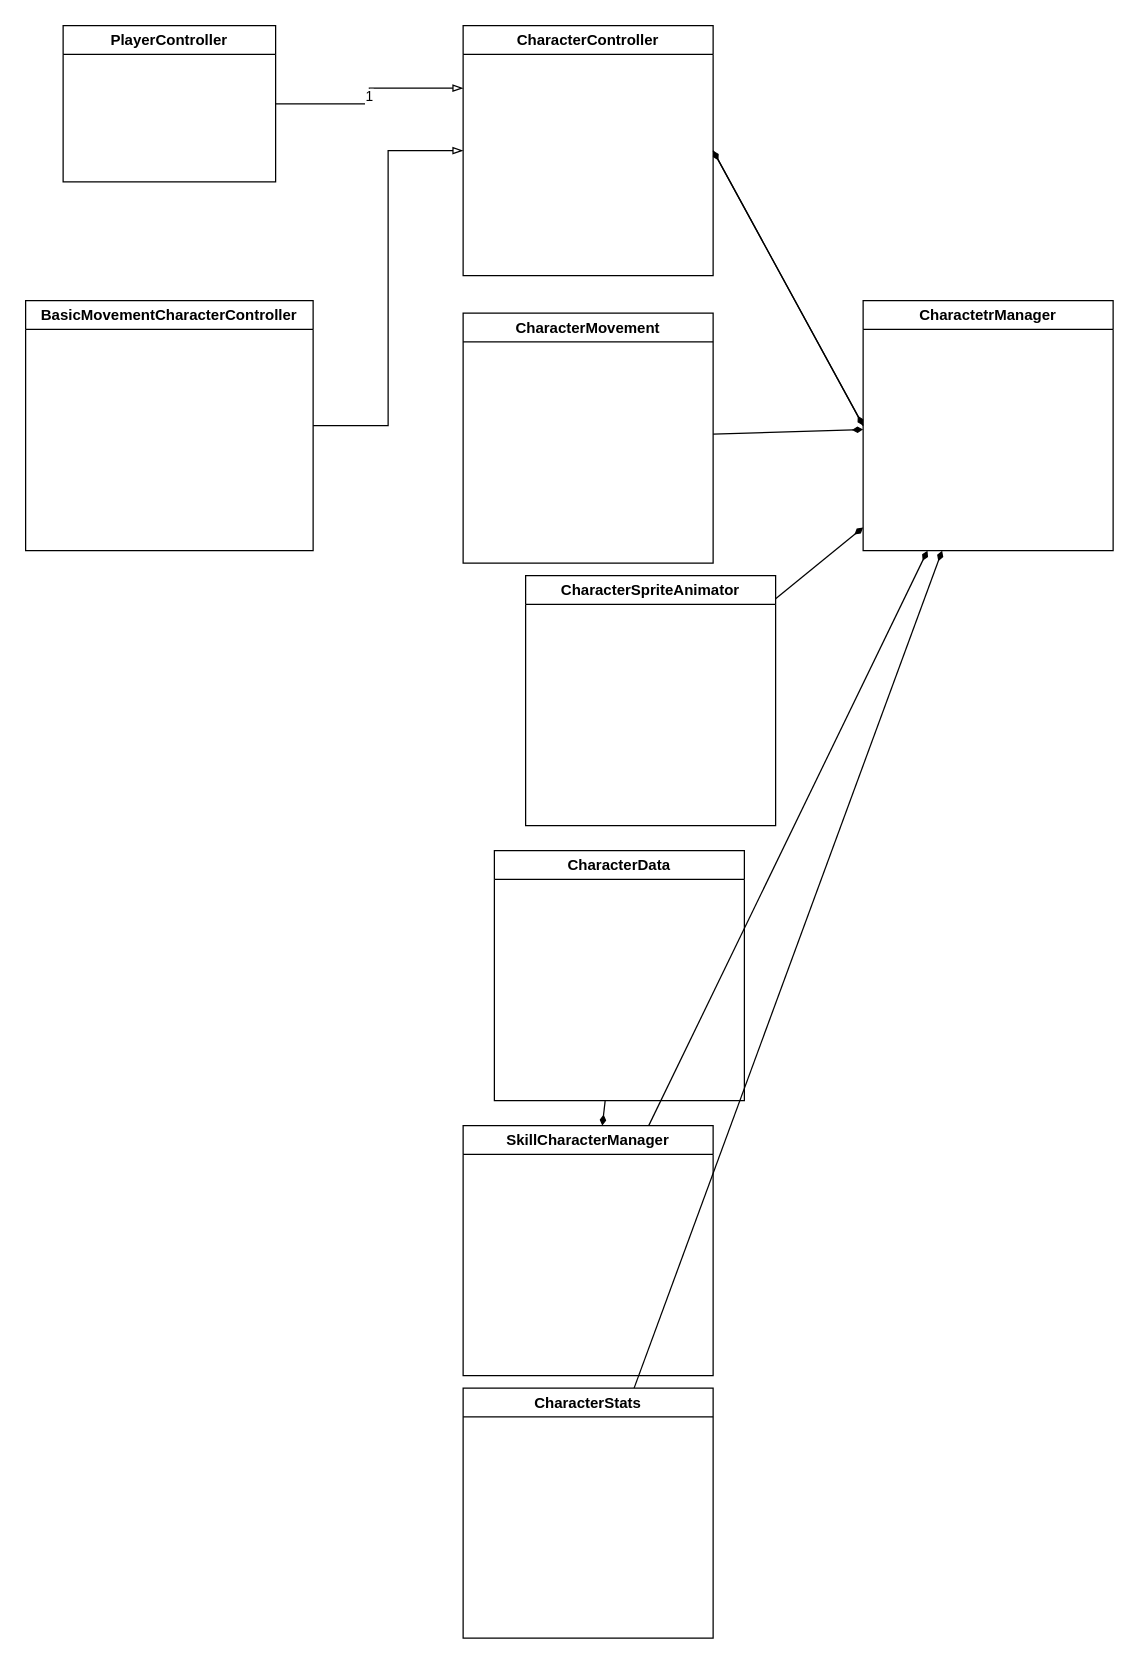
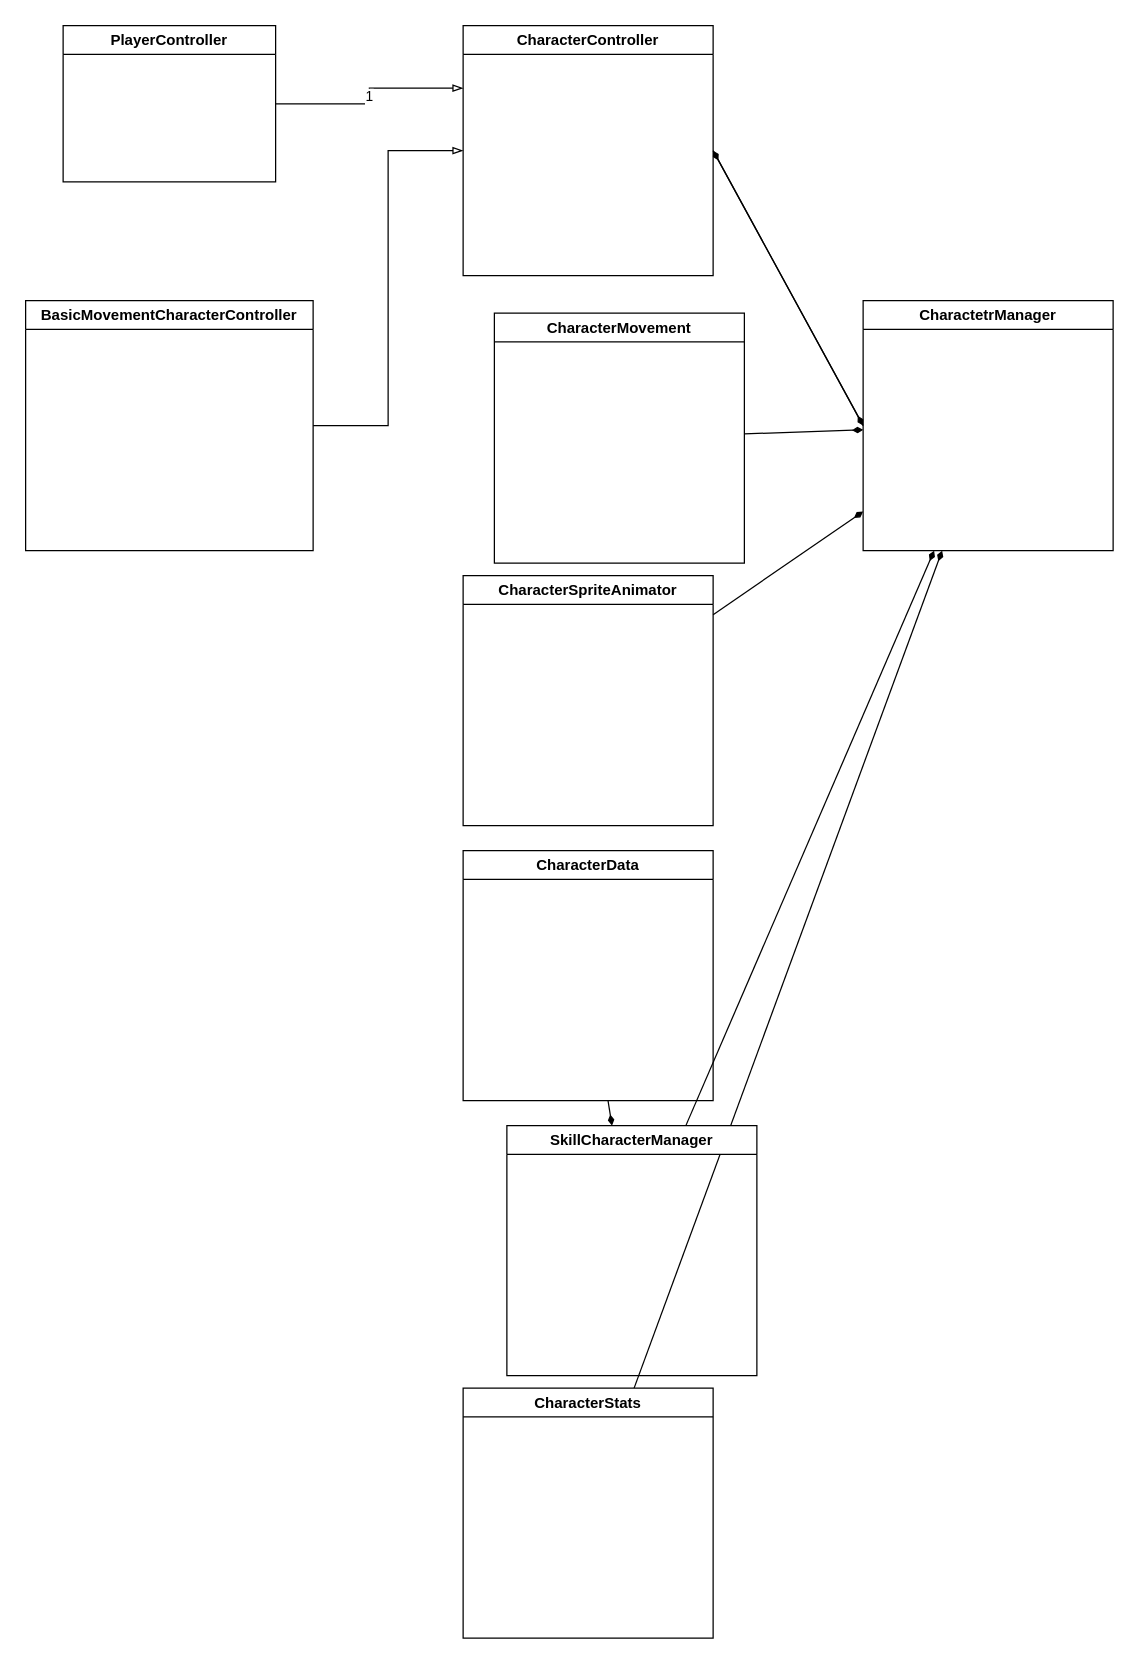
  <mxCell id="0" />
  <mxCell id="1" parent="0" />
  <mxCell id="2" style="rounded=0;orthogonalLoop=1;jettySize=auto;html=1;endArrow=diamondThin;endFill=1;exitX=0;exitY=0.5;exitDx=0;exitDy=0;entryX=1;entryY=0.5;entryDx=0;entryDy=0;shadow=0;" edge="1" parent="1" source="4" target="6"><mxGeometry relative="1" as="geometry" /></mxCell>
  <mxCell id="3" value="1" style="edgeStyle=orthogonalEdgeStyle;rounded=0;orthogonalLoop=1;jettySize=auto;html=1;endArrow=blockThin;endFill=0;entryX=0;entryY=0.25;entryDx=0;entryDy=0;" edge="1" parent="1" source="9" target="6"><mxGeometry relative="1" as="geometry" /></mxCell>
  <mxCell id="4" value="CharactetrManager" style="swimlane;whiteSpace=wrap;html=1;" vertex="1" parent="1"><mxGeometry x="690" y="240" width="200" height="200" as="geometry" /></mxCell>
  <mxCell id="5" style="rounded=0;orthogonalLoop=1;jettySize=auto;html=1;exitX=1;exitY=0.5;exitDx=0;exitDy=0;entryX=0;entryY=0.5;entryDx=0;entryDy=0;endArrow=diamondThin;endFill=1;" edge="1" parent="1" source="6" target="4"><mxGeometry relative="1" as="geometry" /></mxCell>
  <mxCell id="6" value="CharacterController" style="swimlane;whiteSpace=wrap;html=1;" vertex="1" parent="1"><mxGeometry x="370" y="20" width="200" height="200" as="geometry" /></mxCell>
  <mxCell id="7" style="edgeStyle=orthogonalEdgeStyle;rounded=0;orthogonalLoop=1;jettySize=auto;html=1;entryX=0;entryY=0.5;entryDx=0;entryDy=0;endArrow=blockThin;endFill=0;" edge="1" parent="1" source="8" target="6"><mxGeometry relative="1" as="geometry" /></mxCell>
  <mxCell id="8" value="BasicMovementCharacterController" style="swimlane;whiteSpace=wrap;html=1;" vertex="1" parent="1"><mxGeometry x="20" y="240" width="230" height="200" as="geometry" /></mxCell>
  <mxCell id="9" value="PlayerController" style="swimlane;whiteSpace=wrap;html=1;" vertex="1" parent="1"><mxGeometry x="50" y="20" width="170" height="125" as="geometry" /></mxCell>
  <mxCell id="10" style="rounded=0;orthogonalLoop=1;jettySize=auto;html=1;endArrow=diamondThin;endFill=1;" edge="1" parent="1" source="15" target="18"><mxGeometry relative="1" as="geometry" /></mxCell>
  <mxCell id="11" style="rounded=0;orthogonalLoop=1;jettySize=auto;html=1;endArrow=diamondThin;endFill=1;" edge="1" parent="1" source="16" target="4"><mxGeometry relative="1" as="geometry" /></mxCell>
  <mxCell id="12" style="rounded=0;orthogonalLoop=1;jettySize=auto;html=1;endArrow=diamondThin;endFill=1;" edge="1" parent="1" source="17" target="4"><mxGeometry relative="1" as="geometry" /></mxCell>
  <mxCell id="13" style="rounded=0;orthogonalLoop=1;jettySize=auto;html=1;endArrow=diamondThin;endFill=1;" edge="1" parent="1" source="18" target="4"><mxGeometry relative="1" as="geometry" /></mxCell>
  <mxCell id="14" style="rounded=0;orthogonalLoop=1;jettySize=auto;html=1;endArrow=diamondThin;endFill=1;" edge="1" parent="1" source="19" target="4"><mxGeometry relative="1" as="geometry" /></mxCell>
- <mxCell id="15" value="CharacterData" style="swimlane;whiteSpace=wrap;html=1;" vertex="1" parent="1"><mxGeometry x="395" y="680" width="200" height="200" as="geometry" /></mxCell>
- <mxCell id="16" value="CharacterMovement" style="swimlane;whiteSpace=wrap;html=1;" vertex="1" parent="1"><mxGeometry x="370" y="250" width="200" height="200" as="geometry" /></mxCell>
+ <mxCell id="15" value="CharacterData" style="swimlane;whiteSpace=wrap;html=1;" vertex="1" parent="1"><mxGeometry x="370" y="680" width="200" height="200" as="geometry" /></mxCell>
+ <mxCell id="16" value="CharacterMovement" style="swimlane;whiteSpace=wrap;html=1;" vertex="1" parent="1"><mxGeometry x="395" y="250" width="200" height="200" as="geometry" /></mxCell>
  <mxCell id="17" value="CharacterStats" style="swimlane;whiteSpace=wrap;html=1;" vertex="1" parent="1"><mxGeometry x="370" y="1110" width="200" height="200" as="geometry" /></mxCell>
- <mxCell id="18" value="SkillCharacterManager" style="swimlane;whiteSpace=wrap;html=1;" vertex="1" parent="1"><mxGeometry x="370" y="900" width="200" height="200" as="geometry" /></mxCell>
- <mxCell id="19" value="CharacterSpriteAnimator" style="swimlane;whiteSpace=wrap;html=1;" vertex="1" parent="1"><mxGeometry x="420" y="460" width="200" height="200" as="geometry" /></mxCell>
+ <mxCell id="18" value="SkillCharacterManager" style="swimlane;whiteSpace=wrap;html=1;" vertex="1" parent="1"><mxGeometry x="405" y="900" width="200" height="200" as="geometry" /></mxCell>
+ <mxCell id="19" value="CharacterSpriteAnimator" style="swimlane;whiteSpace=wrap;html=1;" vertex="1" parent="1"><mxGeometry x="370" y="460" width="200" height="200" as="geometry" /></mxCell>
